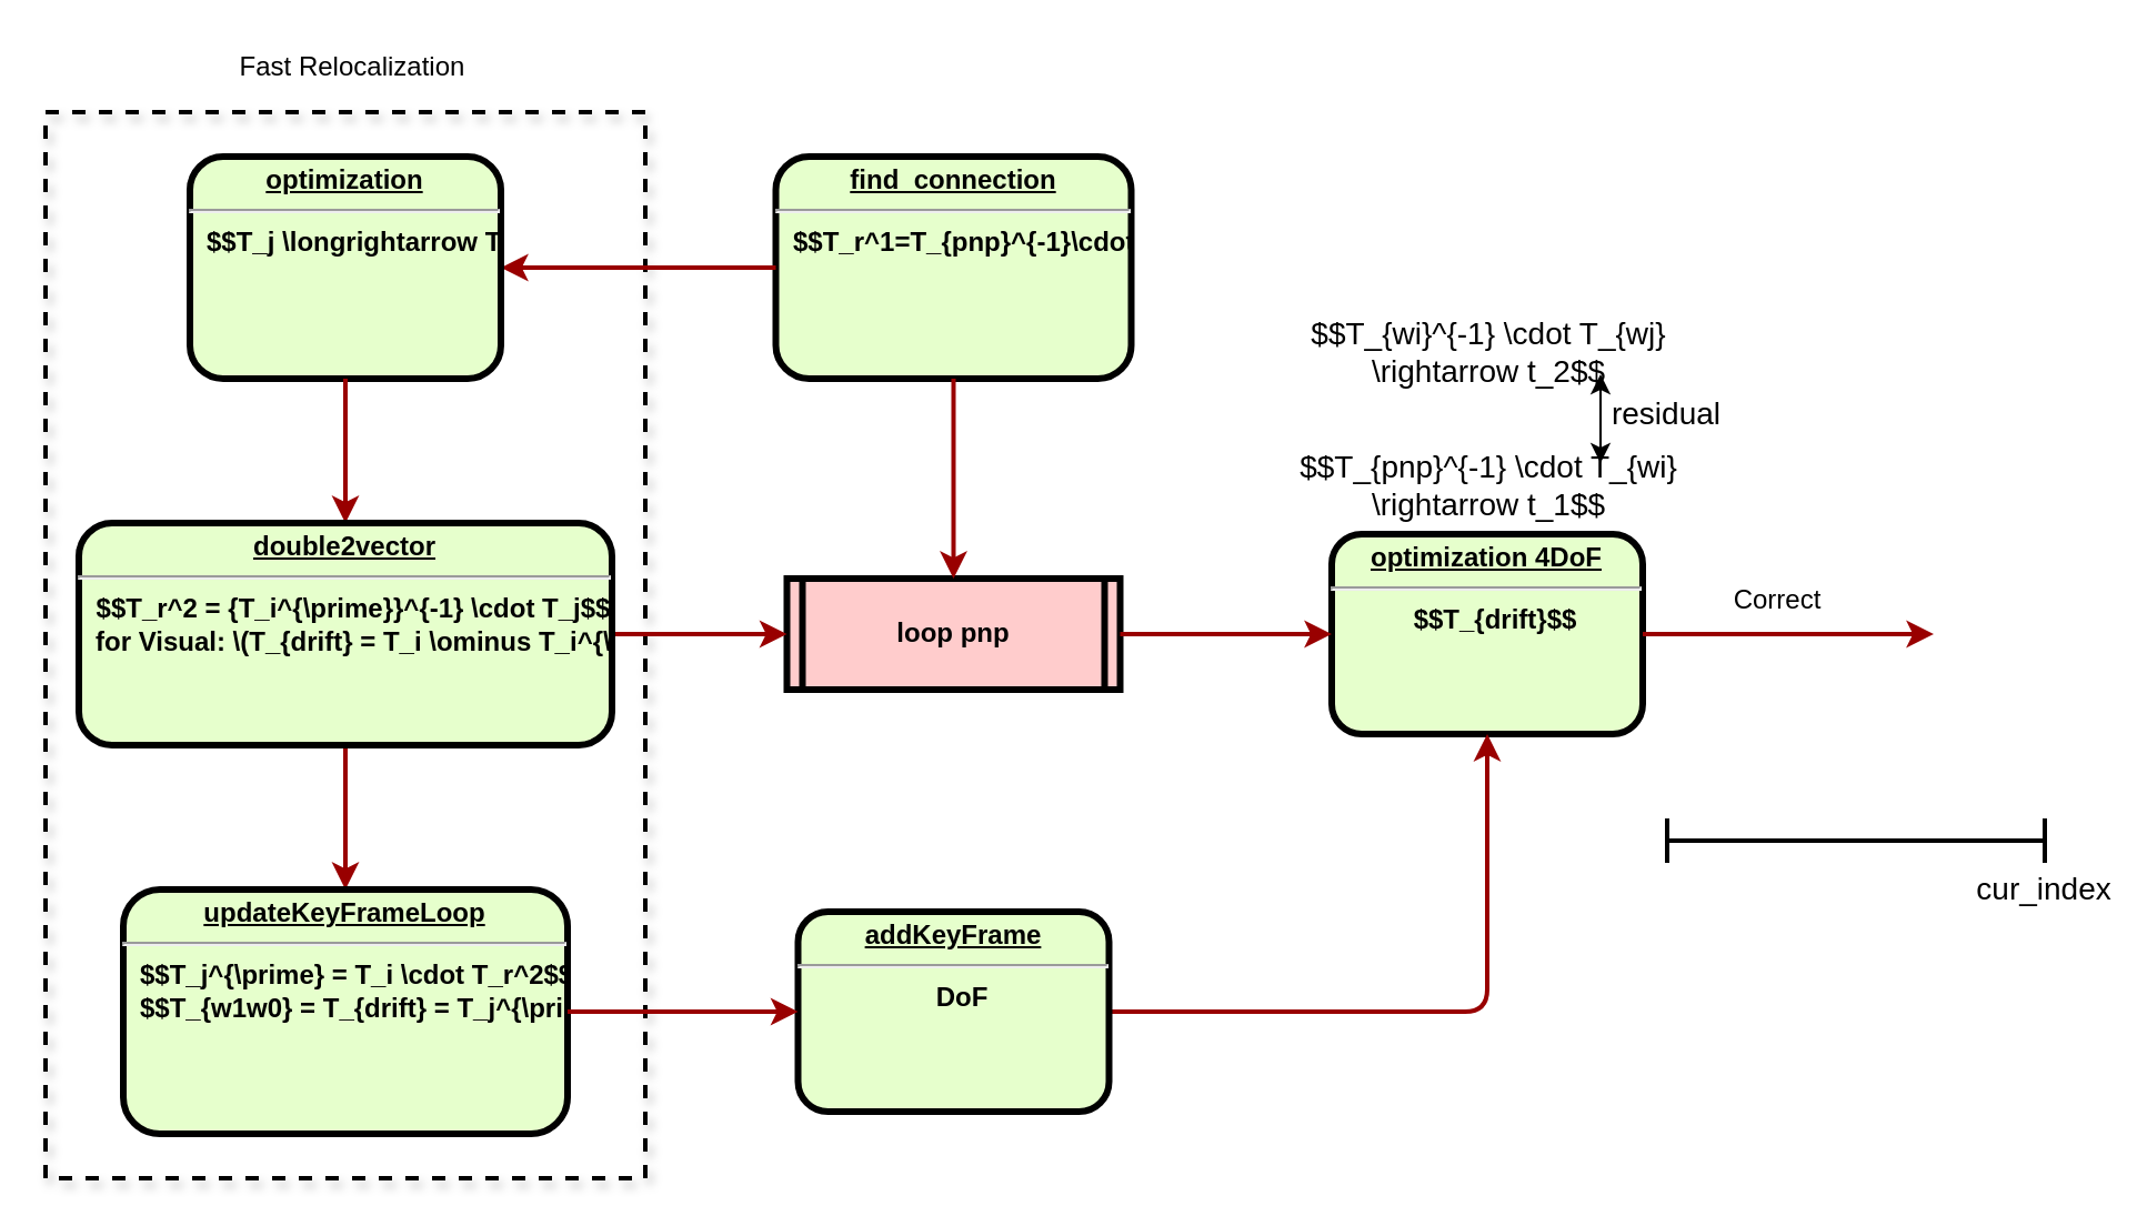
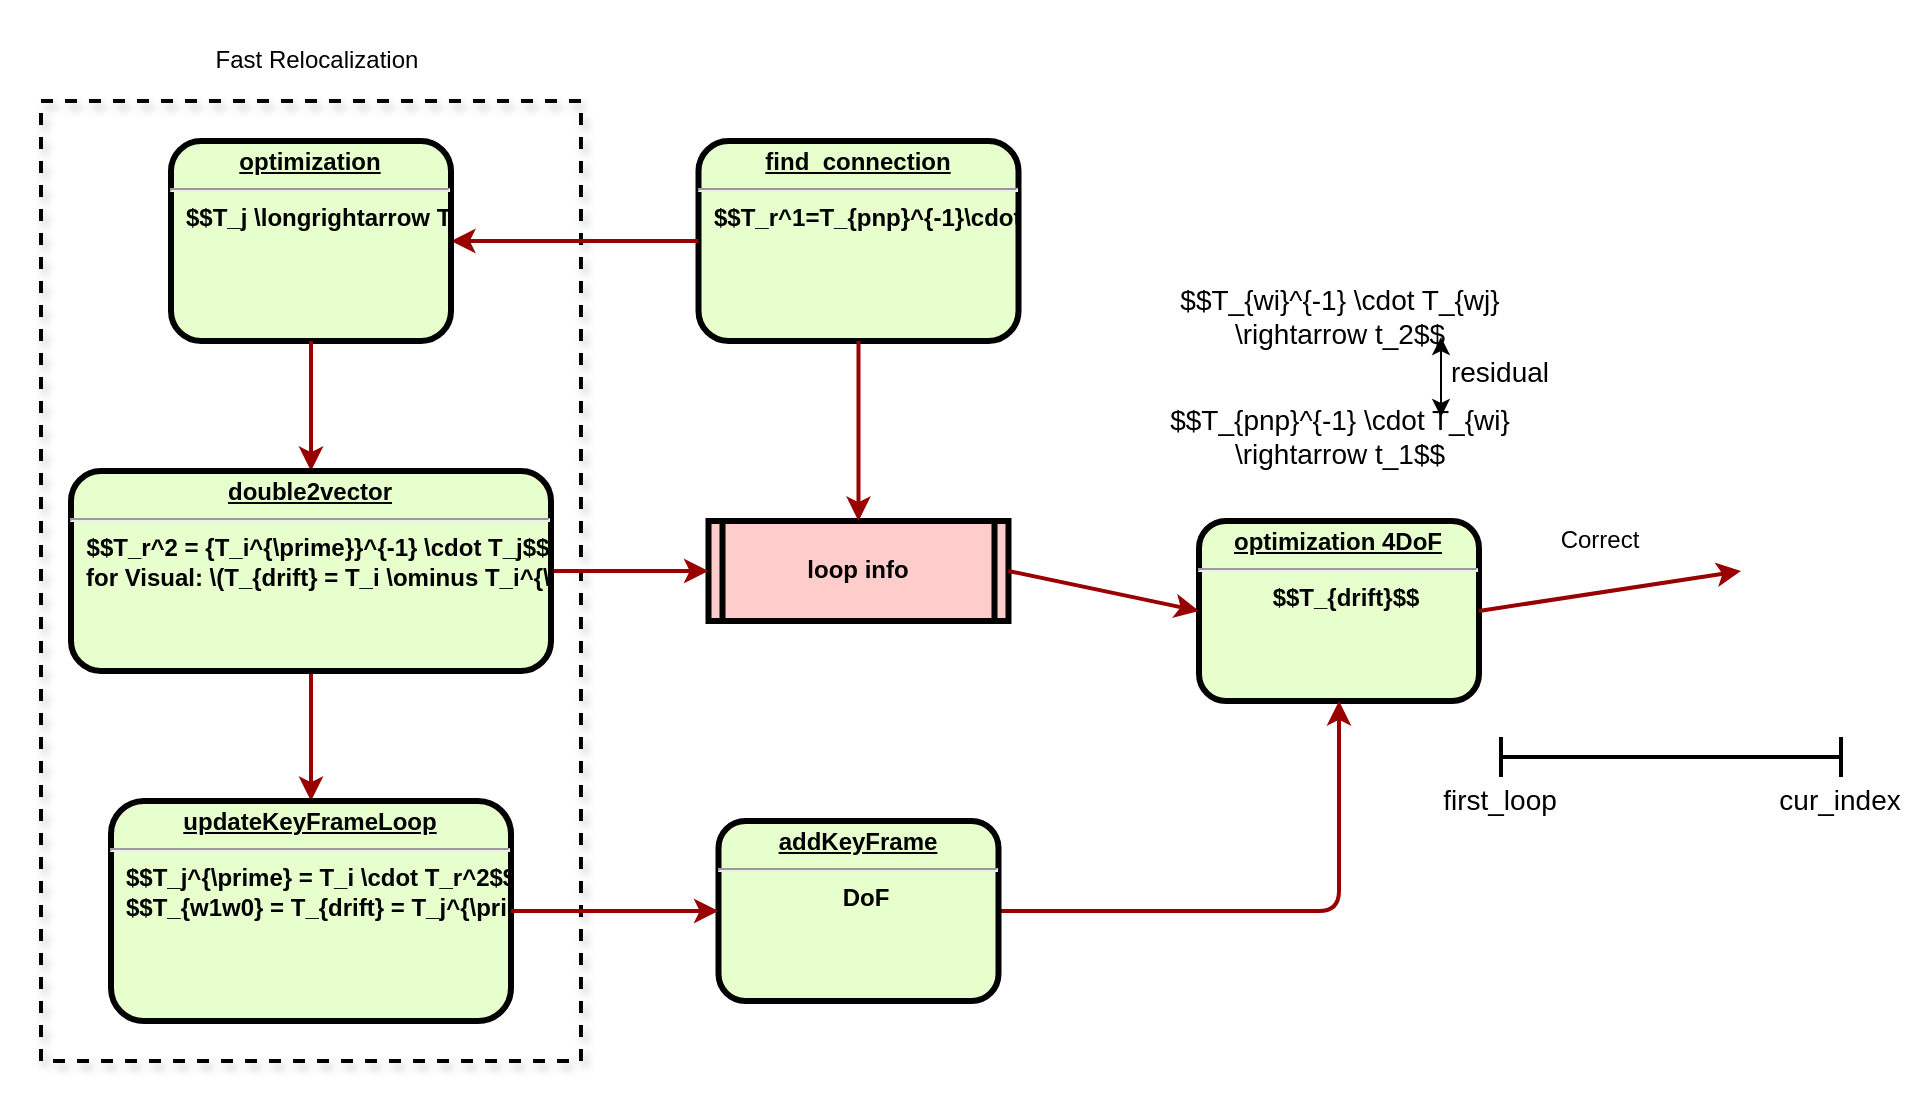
  <mxCell id="0" />
  <mxCell id="1" parent="0" />
  <mxCell id="2" value="" style="rounded=0;whiteSpace=wrap;html=1;shadow=1;dashed=1;strokeWidth=2;fillColor=none;" parent="1" vertex="1"><mxGeometry x="20" y="50" width="270" height="480" as="geometry" /></mxCell>
- <mxCell id="3" value="loop pnp" style="shape=process;whiteSpace=wrap;align=center;verticalAlign=middle;size=0.048;fontStyle=1;strokeWidth=3;fillColor=#FFCCCC" parent="1" vertex="1"><mxGeometry x="353.75" y="260" width="150" height="50" as="geometry" /></mxCell>
+ <mxCell id="3" value="loop info" style="shape=process;whiteSpace=wrap;align=center;verticalAlign=middle;size=0.048;fontStyle=1;strokeWidth=3;fillColor=#FFCCCC" parent="1" vertex="1"><mxGeometry x="353.75" y="260" width="150" height="50" as="geometry" /></mxCell>
  <mxCell id="4" value="&lt;p style=&quot;margin: 0px ; margin-top: 4px ; text-align: center ; text-decoration: underline&quot;&gt;find_connection&lt;/p&gt;&lt;hr&gt;&lt;p style=&quot;margin: 0px ; margin-left: 8px&quot;&gt;&lt;span&gt;$$T_r^1=T_{pnp}^{-1}\cdot T_j$$&lt;/span&gt;&lt;br&gt;&lt;/p&gt;" style="verticalAlign=middle;align=center;overflow=fill;fontSize=12;fontFamily=Helvetica;html=1;rounded=1;fontStyle=1;strokeWidth=3;fillColor=#E6FFCC" parent="1" vertex="1"><mxGeometry x="348.75" y="70" width="160" height="100" as="geometry" /></mxCell>
  <mxCell id="5" value="" style="edgeStyle=none;noEdgeStyle=1;strokeColor=#990000;strokeWidth=2;exitX=0;exitY=0.5;exitDx=0;exitDy=0;entryX=1;entryY=0.5;entryDx=0;entryDy=0;" parent="1" source="4" target="6" edge="1"><mxGeometry width="100" height="100" relative="1" as="geometry"><mxPoint x="118.75" y="-10" as="sourcePoint" /><mxPoint x="254.75" y="-10" as="targetPoint" /></mxGeometry></mxCell>
  <mxCell id="6" value="&lt;p style=&quot;margin: 0px ; margin-top: 4px ; text-align: center ; text-decoration: underline&quot;&gt;optimization&lt;/p&gt;&lt;hr&gt;&lt;p style=&quot;margin: 0px ; margin-left: 8px&quot;&gt;&lt;span&gt;$$T_j \longrightarrow T_i^{\prime}$$&lt;/span&gt;&lt;span&gt;$$uv_0, T_0, uv_i, T_i^{\prime}$$&lt;/span&gt;&lt;/p&gt;" style="verticalAlign=middle;align=center;overflow=fill;fontSize=12;fontFamily=Helvetica;html=1;rounded=1;fontStyle=1;strokeWidth=3;fillColor=#E6FFCC" parent="1" vertex="1"><mxGeometry x="85" y="70" width="140" height="100" as="geometry" /></mxCell>
  <mxCell id="7" value="" style="edgeStyle=none;noEdgeStyle=1;strokeColor=#990000;strokeWidth=2;exitX=0.5;exitY=1;exitDx=0;exitDy=0;entryX=0.5;entryY=0;entryDx=0;entryDy=0;" parent="1" source="6" target="19" edge="1"><mxGeometry width="100" height="100" relative="1" as="geometry"><mxPoint x="300" y="190" as="sourcePoint" /><mxPoint x="158.75" y="220" as="targetPoint" /></mxGeometry></mxCell>
  <mxCell id="8" value="" style="edgeStyle=none;noEdgeStyle=1;strokeColor=#990000;strokeWidth=2;exitX=1;exitY=0.5;exitDx=0;exitDy=0;entryX=0;entryY=0.5;entryDx=0;entryDy=0;" parent="1" source="19" target="3" edge="1"><mxGeometry width="100" height="100" relative="1" as="geometry"><mxPoint x="257.5" y="285" as="sourcePoint" /><mxPoint x="300" y="287.03" as="targetPoint" /></mxGeometry></mxCell>
  <mxCell id="9" value="" style="edgeStyle=none;noEdgeStyle=1;strokeColor=#990000;strokeWidth=2;exitX=0.5;exitY=1;exitDx=0;exitDy=0;entryX=0.5;entryY=0;entryDx=0;entryDy=0;" parent="1" source="4" target="3" edge="1"><mxGeometry width="100" height="100" relative="1" as="geometry"><mxPoint x="290" y="180" as="sourcePoint" /><mxPoint x="386.25" y="180" as="targetPoint" /></mxGeometry></mxCell>
- <mxCell id="10" value="&lt;p style=&quot;margin: 0px ; margin-top: 4px ; text-align: center ; text-decoration: underline&quot;&gt;optimization 4DoF&lt;/p&gt;&lt;hr&gt;&lt;p style=&quot;margin: 0px ; margin-left: 8px&quot;&gt;$$T_{drift}$$&lt;/p&gt;" style="verticalAlign=middle;align=center;overflow=fill;fontSize=12;fontFamily=Helvetica;html=1;rounded=1;fontStyle=1;strokeWidth=3;fillColor=#E6FFCC" parent="1" vertex="1"><mxGeometry x="599" y="240" width="140" height="90" as="geometry" /></mxCell>
+ <mxCell id="10" value="&lt;p style=&quot;margin: 0px ; margin-top: 4px ; text-align: center ; text-decoration: underline&quot;&gt;optimization 4DoF&lt;/p&gt;&lt;hr&gt;&lt;p style=&quot;margin: 0px ; margin-left: 8px&quot;&gt;$$T_{drift}$$&lt;/p&gt;" style="verticalAlign=middle;align=center;overflow=fill;fontSize=12;fontFamily=Helvetica;html=1;rounded=1;fontStyle=1;strokeWidth=3;fillColor=#E6FFCC" parent="1" vertex="1"><mxGeometry x="599" y="260" width="140" height="90" as="geometry" /></mxCell>
  <mxCell id="11" value="" style="edgeStyle=none;noEdgeStyle=1;strokeColor=#990000;strokeWidth=2;exitX=1;exitY=0.5;exitDx=0;exitDy=0;entryX=0;entryY=0.5;entryDx=0;entryDy=0;" parent="1" source="3" target="10" edge="1"><mxGeometry width="100" height="100" relative="1" as="geometry"><mxPoint x="530" y="380" as="sourcePoint" /><mxPoint x="626.25" y="380" as="targetPoint" /></mxGeometry></mxCell>
  <mxCell id="12" value="" style="edgeStyle=segmentEdgeStyle;strokeColor=#990000;strokeWidth=2;entryX=0.5;entryY=1;entryDx=0;entryDy=0;exitX=1;exitY=0.5;exitDx=0;exitDy=0;" parent="1" source="17" target="10" edge="1"><mxGeometry width="100" height="100" relative="1" as="geometry"><mxPoint x="590" y="450" as="sourcePoint" /><mxPoint x="676.5" y="640" as="targetPoint" /></mxGeometry></mxCell>
  <mxCell id="13" value="" style="edgeStyle=none;noEdgeStyle=1;strokeColor=#990000;strokeWidth=2;exitX=0.5;exitY=1;exitDx=0;exitDy=0;entryX=0.5;entryY=0;entryDx=0;entryDy=0;" parent="1" source="19" target="18" edge="1"><mxGeometry width="100" height="100" relative="1" as="geometry"><mxPoint x="158.75" y="350" as="sourcePoint" /><mxPoint x="158.75" y="400" as="targetPoint" /></mxGeometry></mxCell>
  <mxCell id="14" value="Fast Relocalization" style="text;html=1;strokeColor=none;fillColor=none;align=center;verticalAlign=middle;whiteSpace=wrap;rounded=0;shadow=1;dashed=1;" parent="1" vertex="1"><mxGeometry x="96.25" y="20" width="125" height="20" as="geometry" /></mxCell>
  <mxCell id="15" value="" style="edgeStyle=none;noEdgeStyle=1;strokeColor=#990000;strokeWidth=2;exitX=1;exitY=0.5;exitDx=0;exitDy=0;" parent="1" source="10" edge="1"><mxGeometry width="100" height="100" relative="1" as="geometry"><mxPoint x="800" y="279.5" as="sourcePoint" /><mxPoint x="870" y="285" as="targetPoint" /></mxGeometry></mxCell>
  <mxCell id="16" value="Correct" style="text;html=1;strokeColor=none;fillColor=none;align=center;verticalAlign=middle;whiteSpace=wrap;rounded=0;shadow=1;dashed=1;" parent="1" vertex="1"><mxGeometry x="750" y="260" width="100" height="20" as="geometry" /></mxCell>
  <mxCell id="17" value="&lt;p style=&quot;margin: 0px ; margin-top: 4px ; text-align: center ; text-decoration: underline&quot;&gt;addKeyFrame&lt;/p&gt;&lt;hr&gt;&lt;p style=&quot;margin: 0px ; margin-left: 8px&quot;&gt;DoF&lt;/p&gt;" style="verticalAlign=middle;align=center;overflow=fill;fontSize=12;fontFamily=Helvetica;html=1;rounded=1;fontStyle=1;strokeWidth=3;fillColor=#E6FFCC" parent="1" vertex="1"><mxGeometry x="358.75" y="410" width="140" height="90" as="geometry" /></mxCell>
  <mxCell id="18" value="&lt;p style=&quot;margin: 0px ; margin-top: 4px ; text-align: center ; text-decoration: underline&quot;&gt;&lt;span&gt;updateKeyFrameLoop&lt;/span&gt;&lt;br&gt;&lt;/p&gt;&lt;hr&gt;&lt;p style=&quot;margin: 0px ; margin-left: 8px&quot;&gt;$$T_j^{\prime} = T_i \cdot T_r^2$$&lt;/p&gt;&lt;p style=&quot;margin: 0px ; margin-left: 8px&quot;&gt;$$T_{w1w0} = T_{drift} = T_j^{\prime} \ominus T_j^{-1}$$&lt;/p&gt;" style="verticalAlign=middle;align=center;overflow=fill;fontSize=12;fontFamily=Helvetica;html=1;rounded=1;fontStyle=1;strokeWidth=3;fillColor=#E6FFCC" parent="1" vertex="1"><mxGeometry x="55" y="400" width="200" height="110" as="geometry" /></mxCell>
  <mxCell id="19" value="&lt;p style=&quot;margin: 0px ; margin-top: 4px ; text-align: center ; text-decoration: underline&quot;&gt;double2vector&lt;/p&gt;&lt;hr&gt;&lt;p style=&quot;margin: 0px ; margin-left: 8px&quot;&gt;$$T_r^2 = {T_i^{\prime}}^{-1} \cdot T_j$$&lt;/p&gt;&lt;p style=&quot;margin: 0px ; margin-left: 8px&quot;&gt;for Visual: \(T_{drift} = T_i \ominus T_i^{\prime}\)&lt;/p&gt;" style="verticalAlign=middle;align=center;overflow=fill;fontSize=12;fontFamily=Helvetica;html=1;rounded=1;fontStyle=1;strokeWidth=3;fillColor=#E6FFCC" parent="1" vertex="1"><mxGeometry x="35" y="235" width="240" height="100" as="geometry" /></mxCell>
  <mxCell id="20" value="" style="edgeStyle=none;noEdgeStyle=1;strokeColor=#990000;strokeWidth=2;exitX=1;exitY=0.5;exitDx=0;exitDy=0;entryX=0;entryY=0.5;entryDx=0;entryDy=0;" parent="1" source="18" target="17" edge="1"><mxGeometry width="100" height="100" relative="1" as="geometry"><mxPoint x="330" y="360" as="sourcePoint" /><mxPoint x="408.75" y="360" as="targetPoint" /></mxGeometry></mxCell>
  <mxCell id="21" value="" style="shape=crossbar;whiteSpace=wrap;html=1;rounded=1;strokeWidth=2;" vertex="1" parent="1"><mxGeometry x="750" y="368" width="170" height="20" as="geometry" /></mxCell>
+ <mxCell id="22" value="first_loop" style="text;html=1;strokeColor=none;fillColor=none;align=center;verticalAlign=middle;whiteSpace=wrap;rounded=0;fontSize=14;" vertex="1" parent="1"><mxGeometry x="730" y="390" width="40" height="20" as="geometry" /></mxCell>
  <mxCell id="23" value="cur_index" style="text;html=1;strokeColor=none;fillColor=none;align=center;verticalAlign=middle;whiteSpace=wrap;rounded=0;fontSize=14;" vertex="1" parent="1"><mxGeometry x="900" y="390" width="40" height="20" as="geometry" /></mxCell>
  <mxCell id="24" value="" style="group" vertex="1" connectable="0" parent="1"><mxGeometry x="570" y="148" width="200" height="80" as="geometry" /></mxCell>
  <mxCell id="25" value="$$T_{wi}^{-1} \cdot T_{wj} \rightarrow t_2$$" style="text;html=1;strokeColor=none;fillColor=none;align=center;verticalAlign=middle;whiteSpace=wrap;rounded=0;fontSize=14;" vertex="1" parent="24"><mxGeometry width="200" height="20" as="geometry" /></mxCell>
  <mxCell id="26" value="$$T_{pnp}^{-1} \cdot T_{wi} \rightarrow t_1$$" style="text;html=1;strokeColor=none;fillColor=none;align=center;verticalAlign=middle;whiteSpace=wrap;rounded=0;fontSize=14;" vertex="1" parent="24"><mxGeometry y="60" width="200" height="20" as="geometry" /></mxCell>
  <mxCell id="27" value="" style="endArrow=classic;startArrow=classic;html=1;fontSize=14;entryX=0.75;entryY=1;entryDx=0;entryDy=0;exitX=0.75;exitY=0;exitDx=0;exitDy=0;" edge="1" parent="24" source="26" target="25"><mxGeometry width="50" height="50" relative="1" as="geometry"><mxPoint x="200" y="108" as="sourcePoint" /><mxPoint x="250" y="58" as="targetPoint" /></mxGeometry></mxCell>
  <mxCell id="28" value="residual" style="text;html=1;strokeColor=none;fillColor=none;align=center;verticalAlign=middle;whiteSpace=wrap;rounded=0;fontSize=14;" vertex="1" parent="24"><mxGeometry x="160" y="28" width="40" height="20" as="geometry" /></mxCell>
